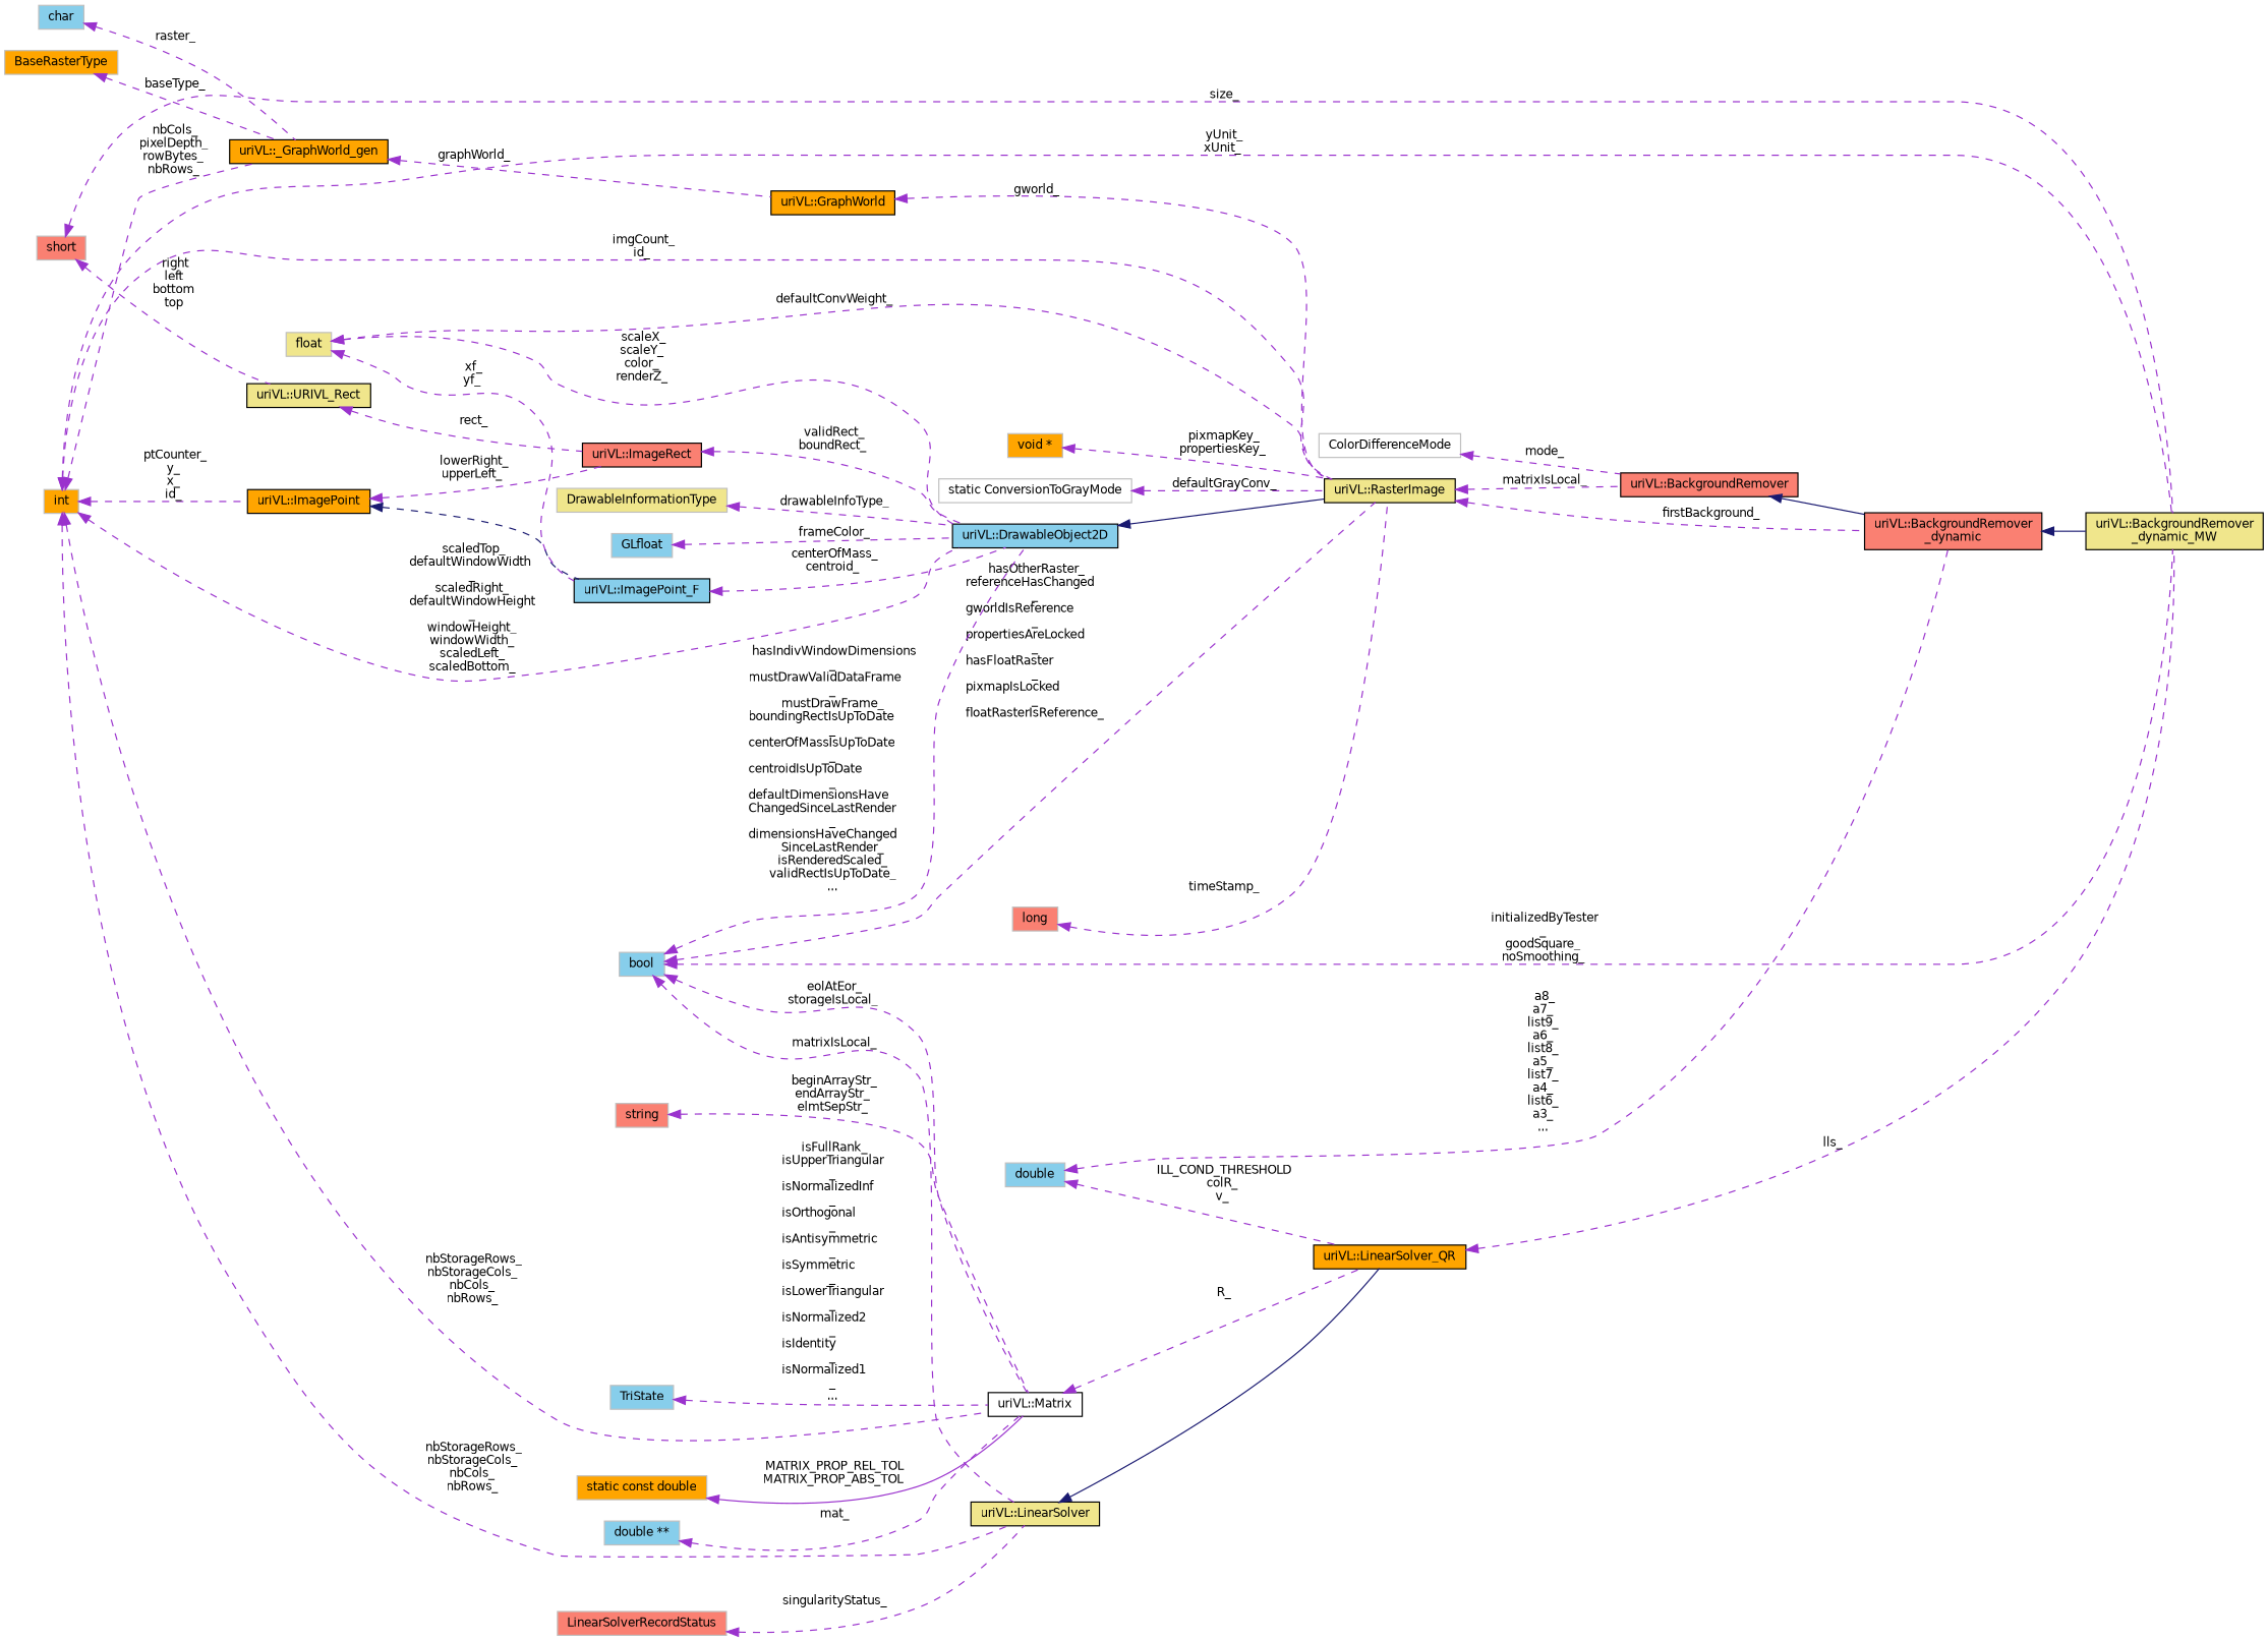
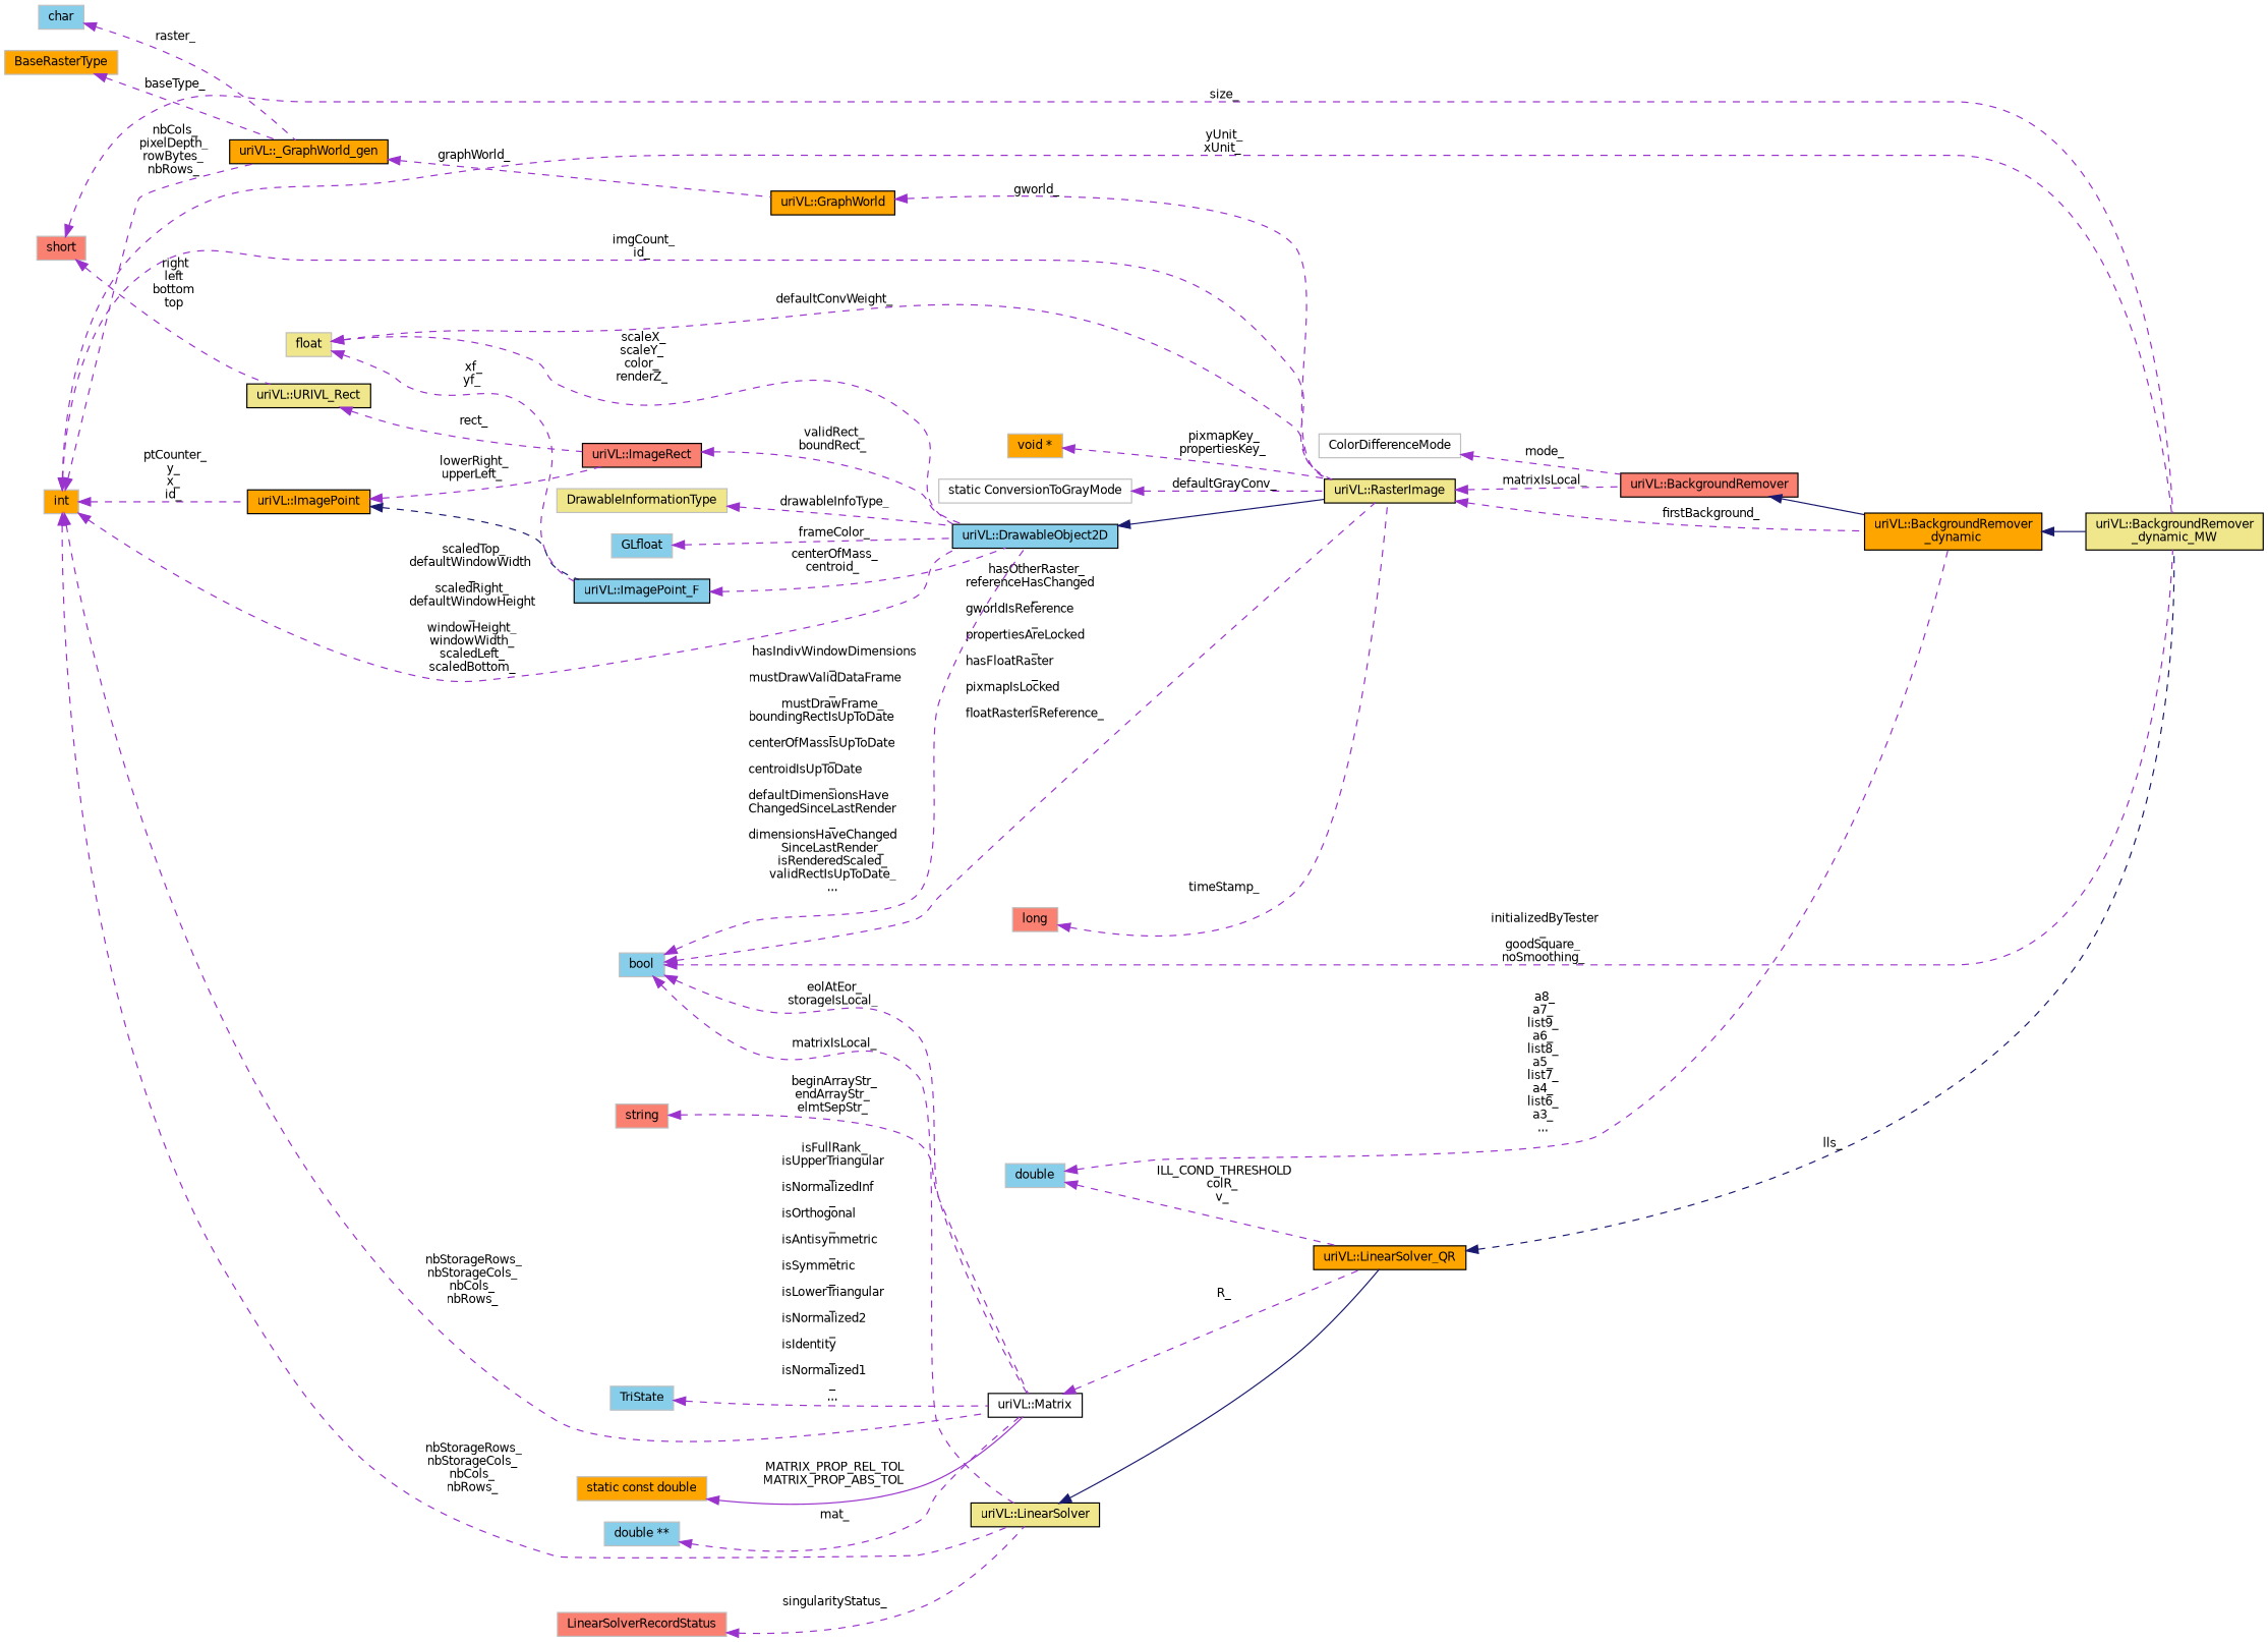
  digraph {
    rankdir=LR
    node [color=grey75 fillcolor=skyblue fontname=Helvetica fontsize=10 shape=record style=filled]
    edge [color=darkorchid3 dir=back fontname=Helvetica fontsize=10 labelfontname=Helvetica labelfontsize=10 style=dashed]
    n1 [color=black fillcolor=khaki fontcolor=black height=0.2 label="uriVL::BackgroundRemover\l_dynamic_MW" width=0.4]
-   n2 [color=black fillcolor=salmon height=0.2 label="uriVL::BackgroundRemover\l_dynamic" width=0.4]
+   n2 [color=black fillcolor=orange height=0.2 label="uriVL::BackgroundRemover\l_dynamic" width=0.4]
    n3 [color=black fillcolor=salmon height=0.2 label="uriVL::BackgroundRemover" width=0.4]
    n4 [fillcolor=white height=0.2 label=ColorDifferenceMode width=0.4]
    n5 [color=black fillcolor=khaki height=0.2 label="uriVL::RasterImage" width=0.4]
    n6 [color=black height=0.2 label="uriVL::DrawableObject2D" width=0.4]
    n7 [height=0.2 label=GLfloat width=0.4]
    n8 [color=black fillcolor=salmon height=0.2 label="uriVL::ImageRect" width=0.4]
    n9 [color=black fillcolor=khaki height=0.2 label="uriVL::URIVL_Rect" width=0.4]
    n10 [fillcolor=salmon height=0.2 label=short width=0.4]
    n11 [color=black fillcolor=orange height=0.2 label="uriVL::ImagePoint" width=0.4]
    n12 [color=black height=0.2 label="uriVL::ImagePoint_F" width=0.4]
    n13 [fillcolor=orange height=0.2 label=int width=0.4]
    n14 [color=black fillcolor=orange height=0.2 label="uriVL::_GraphWorld_gen" width=0.4]
    n15 [color=black fillcolor=khaki height=0.2 label="uriVL::LinearSolver" width=0.4]
    n16 [color=black fillcolor=white height=0.2 label="uriVL::Matrix" width=0.4]
    n17 [color=black fillcolor=orange height=0.2 label="uriVL::GraphWorld" width=0.4]
    n18 [color=black fillcolor=orange height=0.2 label="uriVL::LinearSolver_QR" width=0.4]
    n19 [fillcolor=khaki height=0.2 label=float width=0.4]
    n20 [height=0.2 label=bool width=0.4]
    n21 [fillcolor=khaki height=0.2 label=DrawableInformationType width=0.4]
    n22 [height=0.2 label=char width=0.4]
    n23 [fillcolor=orange height=0.2 label=BaseRasterType width=0.4]
    n24 [fillcolor=white height=0.2 label="static ConversionToGrayMode" width=0.4]
    n25 [fillcolor=salmon height=0.2 label=long width=0.4]
    n26 [fillcolor=orange height=0.2 label="void *" width=0.4]
    n27 [height=0.2 label=double width=0.4]
    n28 [fillcolor=salmon height=0.2 label=LinearSolverRecordStatus width=0.4]
    n29 [fillcolor=salmon height=0.2 label=string width=0.4]
    n30 [height=0.2 label=TriState width=0.4]
    n31 [fillcolor=orange height=0.2 label="static const double" width=0.4]
    n32 [height=0.2 label="double **" width=0.4]
    n2 -> n1 [color=midnightblue style=solid]
    n3 -> n2 [color=midnightblue style=solid]
    n4 -> n3 [label=" mode_"]
    n5 -> n2 [label=" firstBackground_"]
    n5 -> n3 [label=" matrixIsLocal_"]
    n6 -> n5 [color=midnightblue style=solid]
    n7 -> n6 [label=" frameColor_"]
    n8 -> n6 [label=" validRect_\nboundRect_"]
    n9 -> n8 [label=" rect_"]
    n10 -> n1 [label=" size_"]
    n10 -> n9 [label=" right\nleft\nbottom\ntop"]
    n11 -> n8 [label=" lowerRight_\nupperLeft_"]
    n11 -> n12 [color=midnightblue]
    n12 -> n6 [label=" centerOfMass_\ncentroid_"]
    n13 -> n1 [label=" yUnit_\nxUnit_"]
    n13 -> n5 [label=" imgCount_\nid_"]
    n13 -> n6 [label=" scaledTop_\ndefaultWindowWidth\l_\nscaledRight_\ndefaultWindowHeight\l_\nwindowHeight_\nwindowWidth_\nscaledLeft_\nscaledBottom_"]
    n13 -> n11 [label=" ptCounter_\ny_\nx_\nid_"]
    n13 -> n14 [label=" nbCols_\npixelDepth_\nrowBytes_\nnbRows_"]
    n13 -> n15 [label=" nbStorageRows_\nnbStorageCols_\nnbCols_\nnbRows_"]
    n13 -> n16 [label=" nbStorageRows_\nnbStorageCols_\nnbCols_\nnbRows_"]
    n14 -> n17 [label=" graphWorld_"]
    n15 -> n18 [color=midnightblue style=solid]
    n16 -> n18 [label=" R_"]
    n17 -> n5 [label=" gworld_"]
-   n18 -> n1 [label=" lls_"]
+   n18 -> n1 [color=midnightblue label=" lls_"]
    n19 -> n5 [label=" defaultConvWeight_"]
    n19 -> n6 [label=" scaleX_\nscaleY_\ncolor_\nrenderZ_"]
    n19 -> n12 [label=" xf_\nyf_"]
    n20 -> n1 [label=" initializedByTester\l_\ngoodSquare_\nnoSmoothing_"]
    n20 -> n5 [label=" hasOtherRaster_\nreferenceHasChanged\l_\ngworldIsReference\l_\npropertiesAreLocked\l_\nhasFloatRaster\l_\npixmapIsLocked\l_\nfloatRasterIsReference_"]
    n20 -> n6 [label=" hasIndivWindowDimensions\l_\nmustDrawValidDataFrame\l_\nmustDrawFrame_\nboundingRectIsUpToDate\l_\ncenterOfMassIsUpToDate\l_\ncentroidIsUpToDate\l_\ndefaultDimensionsHave\lChangedSinceLastRender\l_\ndimensionsHaveChanged\lSinceLastRender_\nisRenderedScaled_\nvalidRectIsUpToDate_\n..."]
    n20 -> n15 [label=" matrixIsLocal_"]
    n20 -> n16 [label=" eolAtEor_\nstorageIsLocal_"]
    n21 -> n6 [label=" drawableInfoType_"]
    n22 -> n14 [label=" raster_"]
    n23 -> n14 [label=" baseType_"]
    n24 -> n5 [label=" defaultGrayConv_"]
    n25 -> n5 [label=" timeStamp_"]
    n26 -> n5 [label=" pixmapKey_\npropertiesKey_"]
    n27 -> n2 [label=" a8_\na7_\nlist9_\na6_\nlist8_\na5_\nlist7_\na4_\nlist6_\na3_\n..."]
    n27 -> n18 [label=" ILL_COND_THRESHOLD\ncolR_\nv_"]
    n28 -> n15 [label=" singularityStatus_"]
    n29 -> n16 [label=" beginArrayStr_\nendArrayStr_\nelmtSepStr_"]
    n30 -> n16 [label=" isFullRank_\nisUpperTriangular\l_\nisNormalizedInf\l_\nisOrthogonal\l_\nisAntisymmetric\l_\nisSymmetric\l_\nisLowerTriangular\l_\nisNormalized2\l_\nisIdentity\l_\nisNormalized1\l_\n..."]
    n31 -> n16 [label=" MATRIX_PROP_REL_TOL\nMATRIX_PROP_ABS_TOL" style=solid]
    n32 -> n16 [label=" mat_"]
  }
